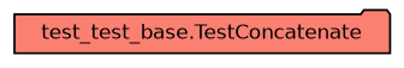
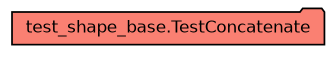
  digraph {
    rankdir=TB
-   n1 [color=black fillcolor=salmon fontname=Helvetica fontsize=10 height=0.2 label="test_test_base.TestConcatenate" shape=folder style=filled width=0.4]
+   n1 [color=black fillcolor=salmon fontname=Helvetica fontsize=10 height=0.2 label="test_shape_base.TestConcatenate" shape=folder style=filled width=0.4]
  }
